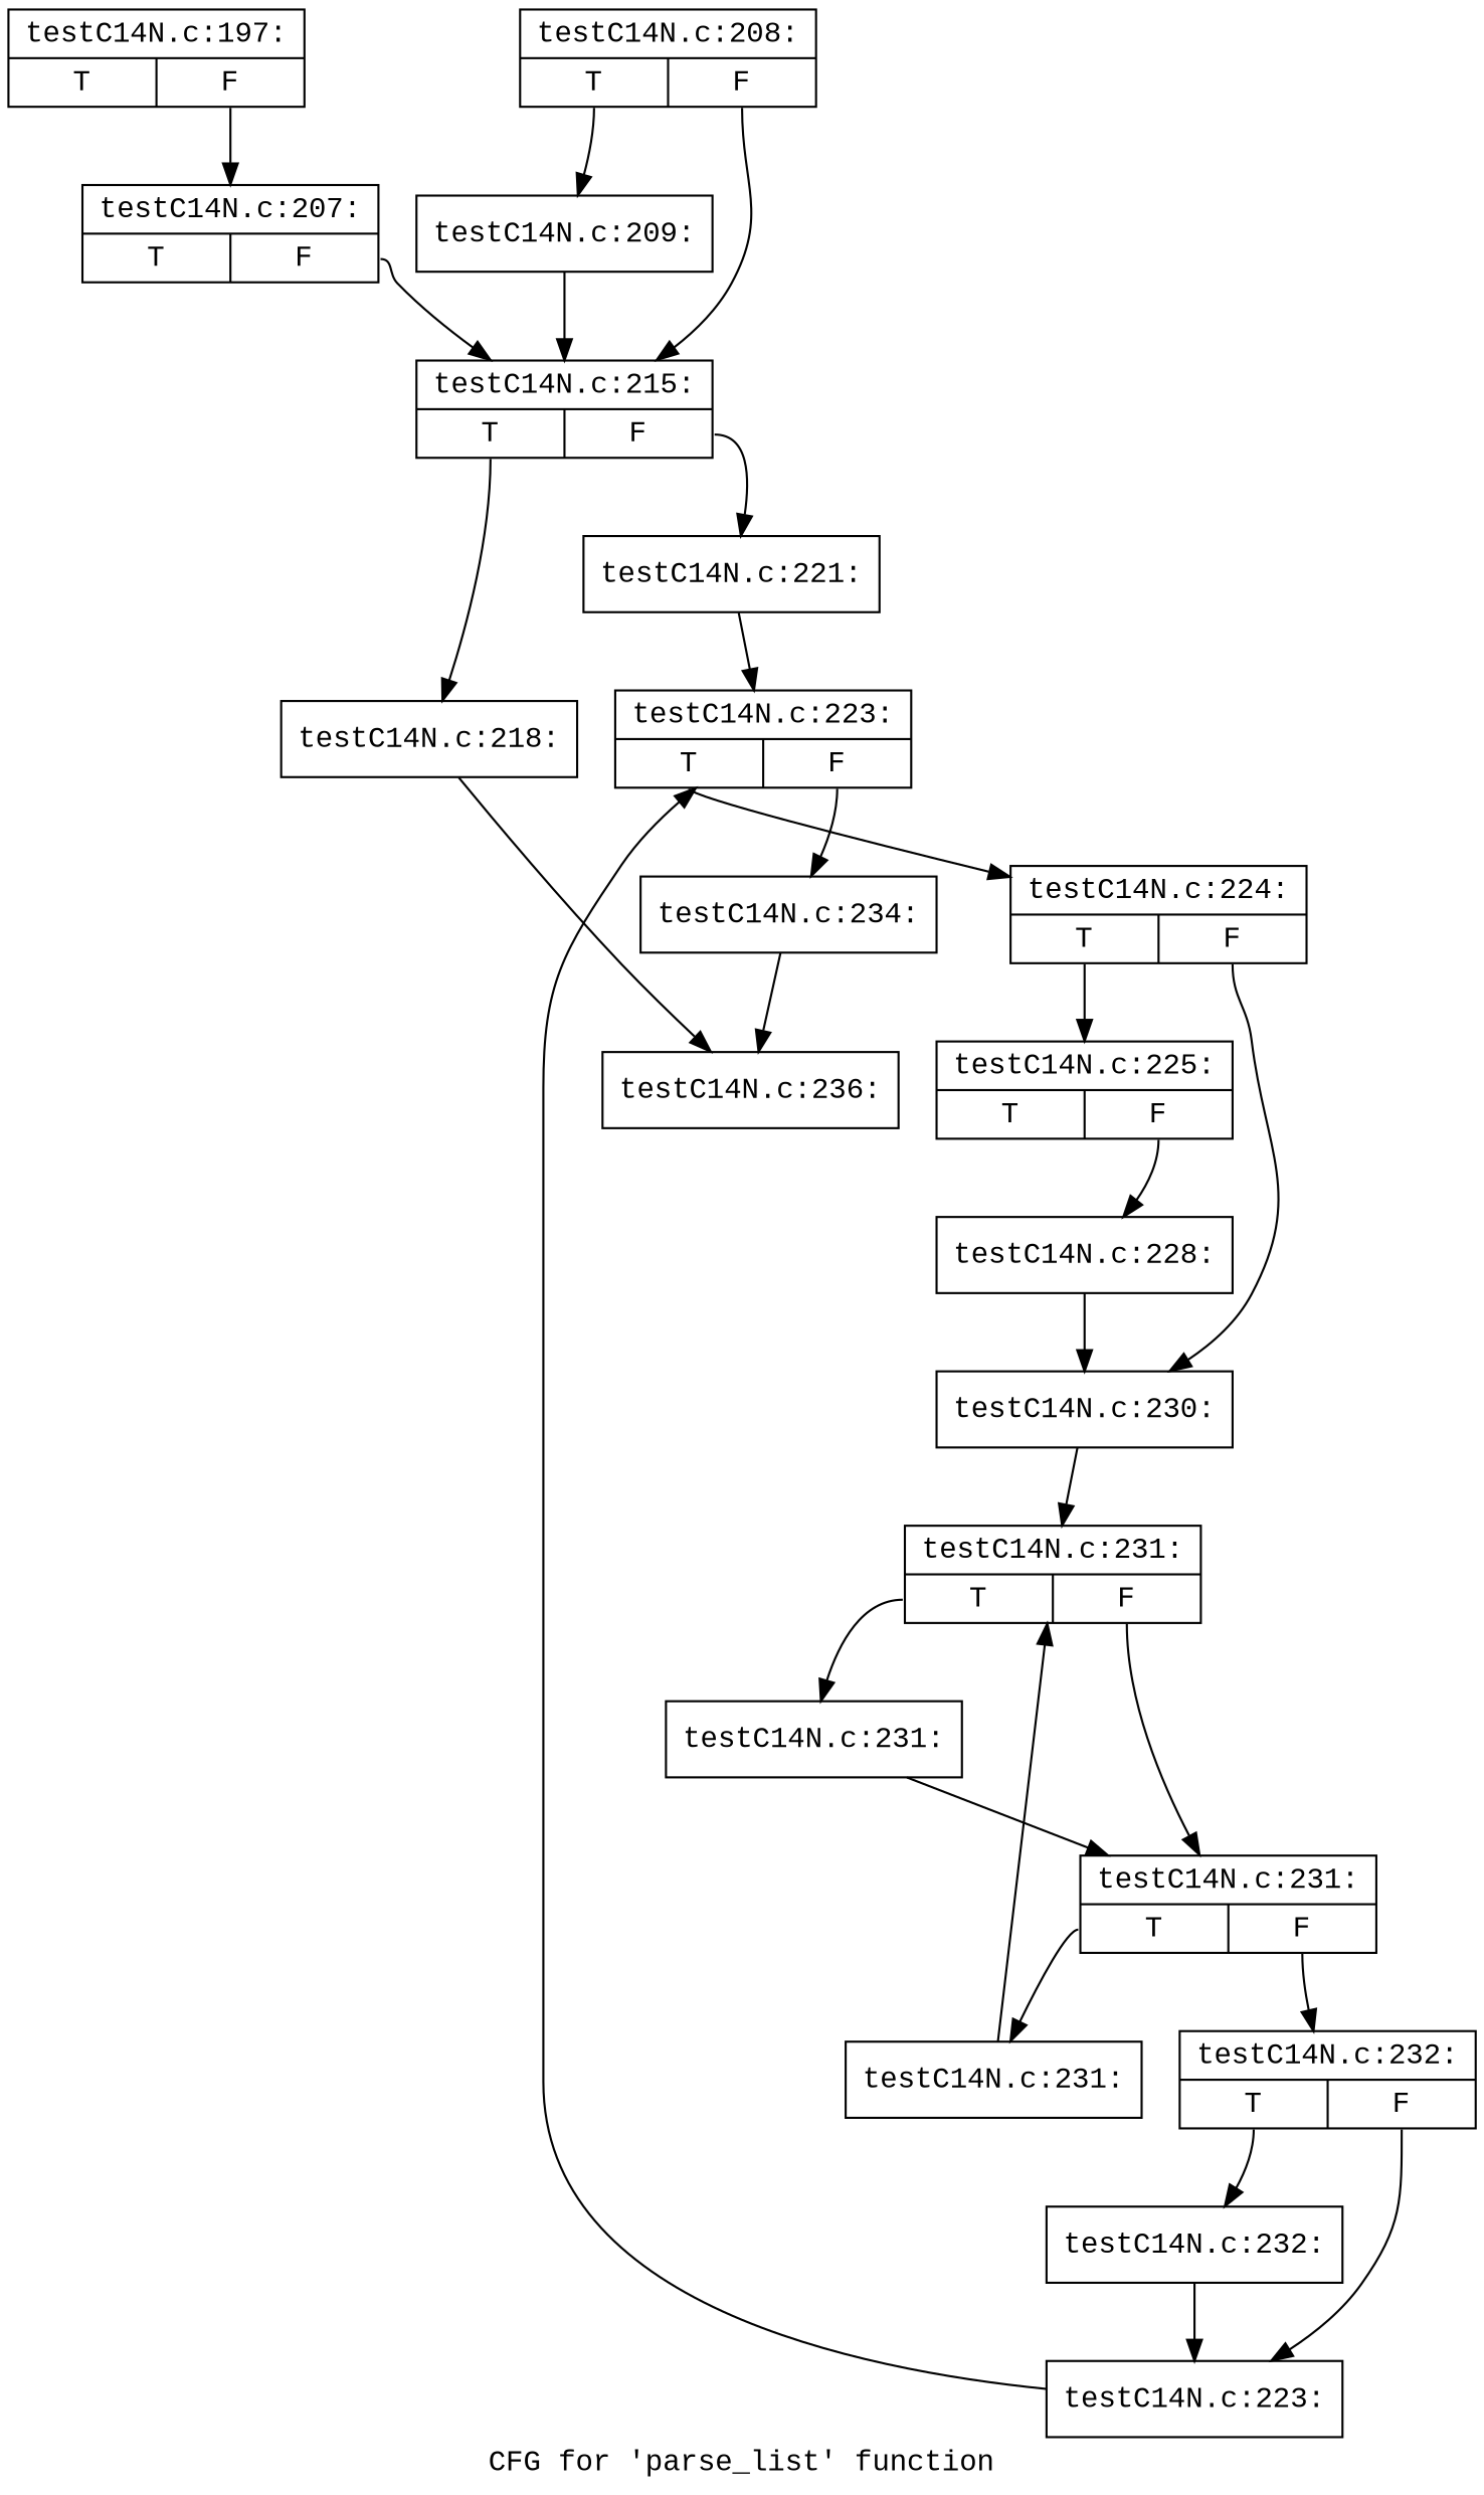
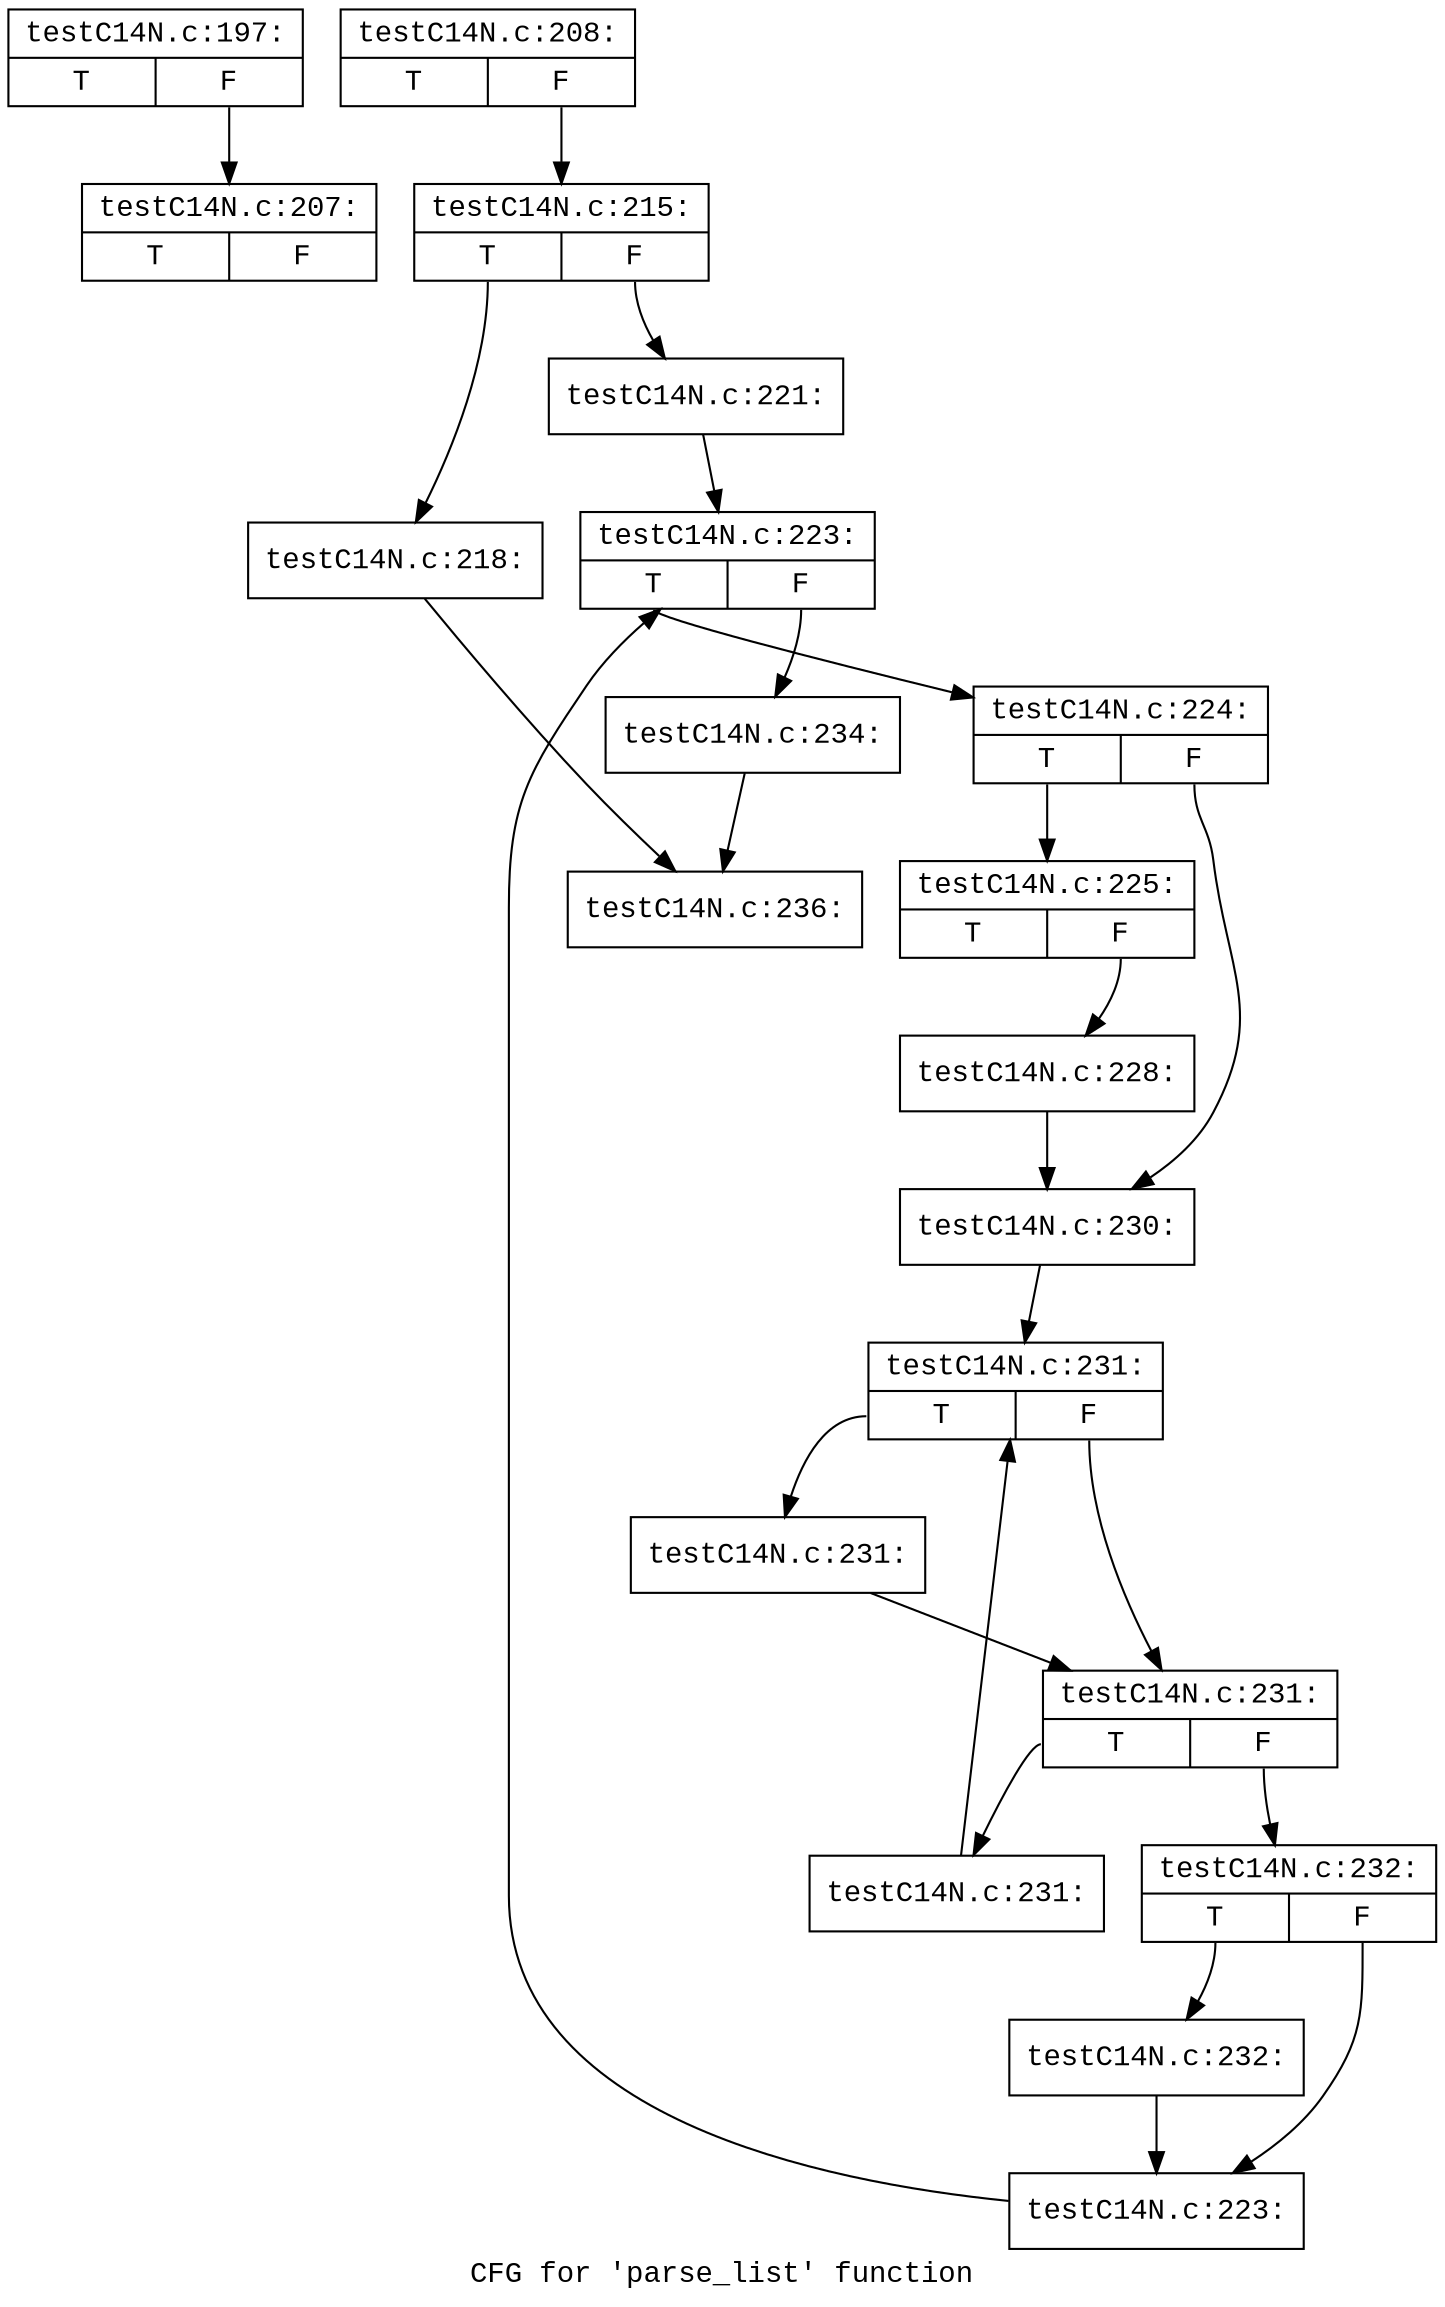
  digraph {
    fontname="Liberation Mono"
    label="CFG for 'parse_list' function"
    node [fontname="Liberation Mono" shape=record]
    edge [fontname="Liberation Mono"]
    n1 [label="{testC14N.c:197:|{<s0>T|<s1>F}}"]
    n2 [label="{testC14N.c:207:|{<s0>T|<s1>F}}"]
    n3 [label="{testC14N.c:215:|{<s0>T|<s1>F}}"]
    n4 [label="{testC14N.c:236:}"]
    n5 [label="{testC14N.c:208:|{<s0>T|<s1>F}}"]
-   n6 [label="{testC14N.c:209:}"]
    n7 [label="{testC14N.c:218:}"]
    n8 [label="{testC14N.c:221:}"]
    n9 [label="{testC14N.c:223:|{<s0>T|<s1>F}}"]
    n10 [label="{testC14N.c:224:|{<s0>T|<s1>F}}"]
    n11 [label="{testC14N.c:234:}"]
    n12 [label="{testC14N.c:225:|{<s0>T|<s1>F}}"]
    n13 [label="{testC14N.c:230:}"]
    n14 [label="{testC14N.c:228:}"]
    n15 [label="{testC14N.c:231:|{<s0>T|<s1>F}}"]
    n16 [label="{testC14N.c:231:}"]
    n17 [label="{testC14N.c:231:|{<s0>T|<s1>F}}"]
    n18 [label="{testC14N.c:231:}"]
    n19 [label="{testC14N.c:232:|{<s0>T|<s1>F}}"]
    n20 [label="{testC14N.c:232:}"]
    n21 [label="{testC14N.c:223:}"]
    n1 -> n2 [tailport=s1]
-   n2 -> n3 [tailport=s1]
    n3 -> n7 [tailport=s0]
    n3 -> n8 [tailport=s1]
    n5 -> n3 [tailport=s1]
-   n5 -> n6 [tailport=s0]
-   n6 -> n3
    n7 -> n4
    n8 -> n9
    n9 -> n10 [tailport=s0]
    n9 -> n11 [tailport=s1]
    n10 -> n12 [tailport=s0]
    n10 -> n13 [tailport=s1]
    n11 -> n4
    n12 -> n14 [tailport=s1]
    n13 -> n15
    n14 -> n13
    n15 -> n16 [tailport=s0]
    n15 -> n17 [tailport=s1]
    n16 -> n17
    n17 -> n18 [tailport=s0]
    n17 -> n19 [tailport=s1]
    n18 -> n15
    n19 -> n20 [tailport=s0]
    n19 -> n21 [tailport=s1]
    n20 -> n21
    n21 -> n9
  }
